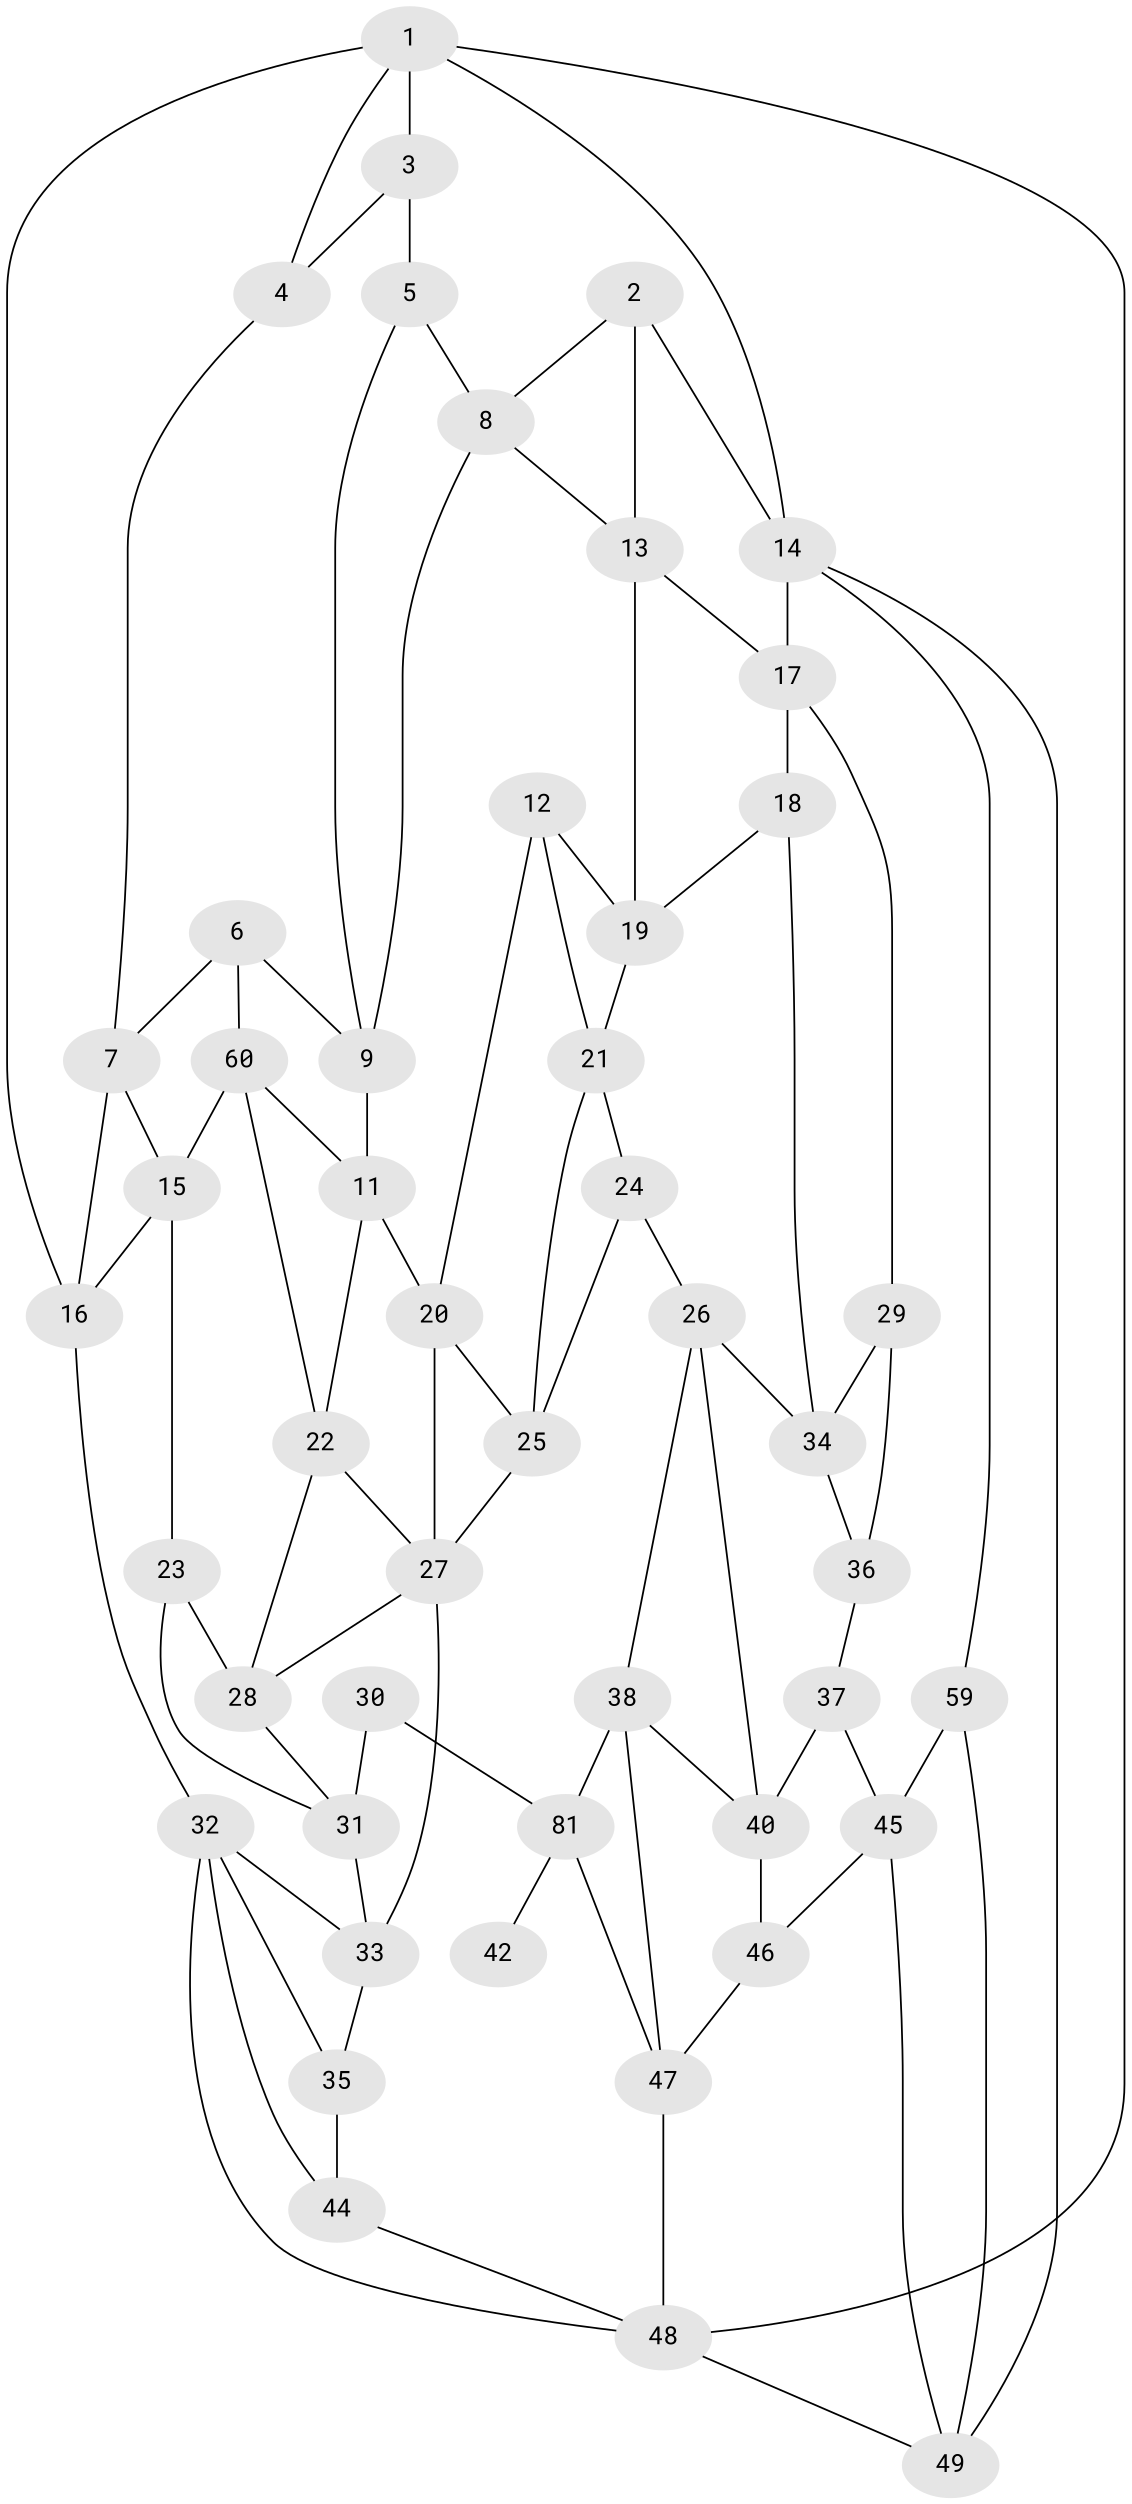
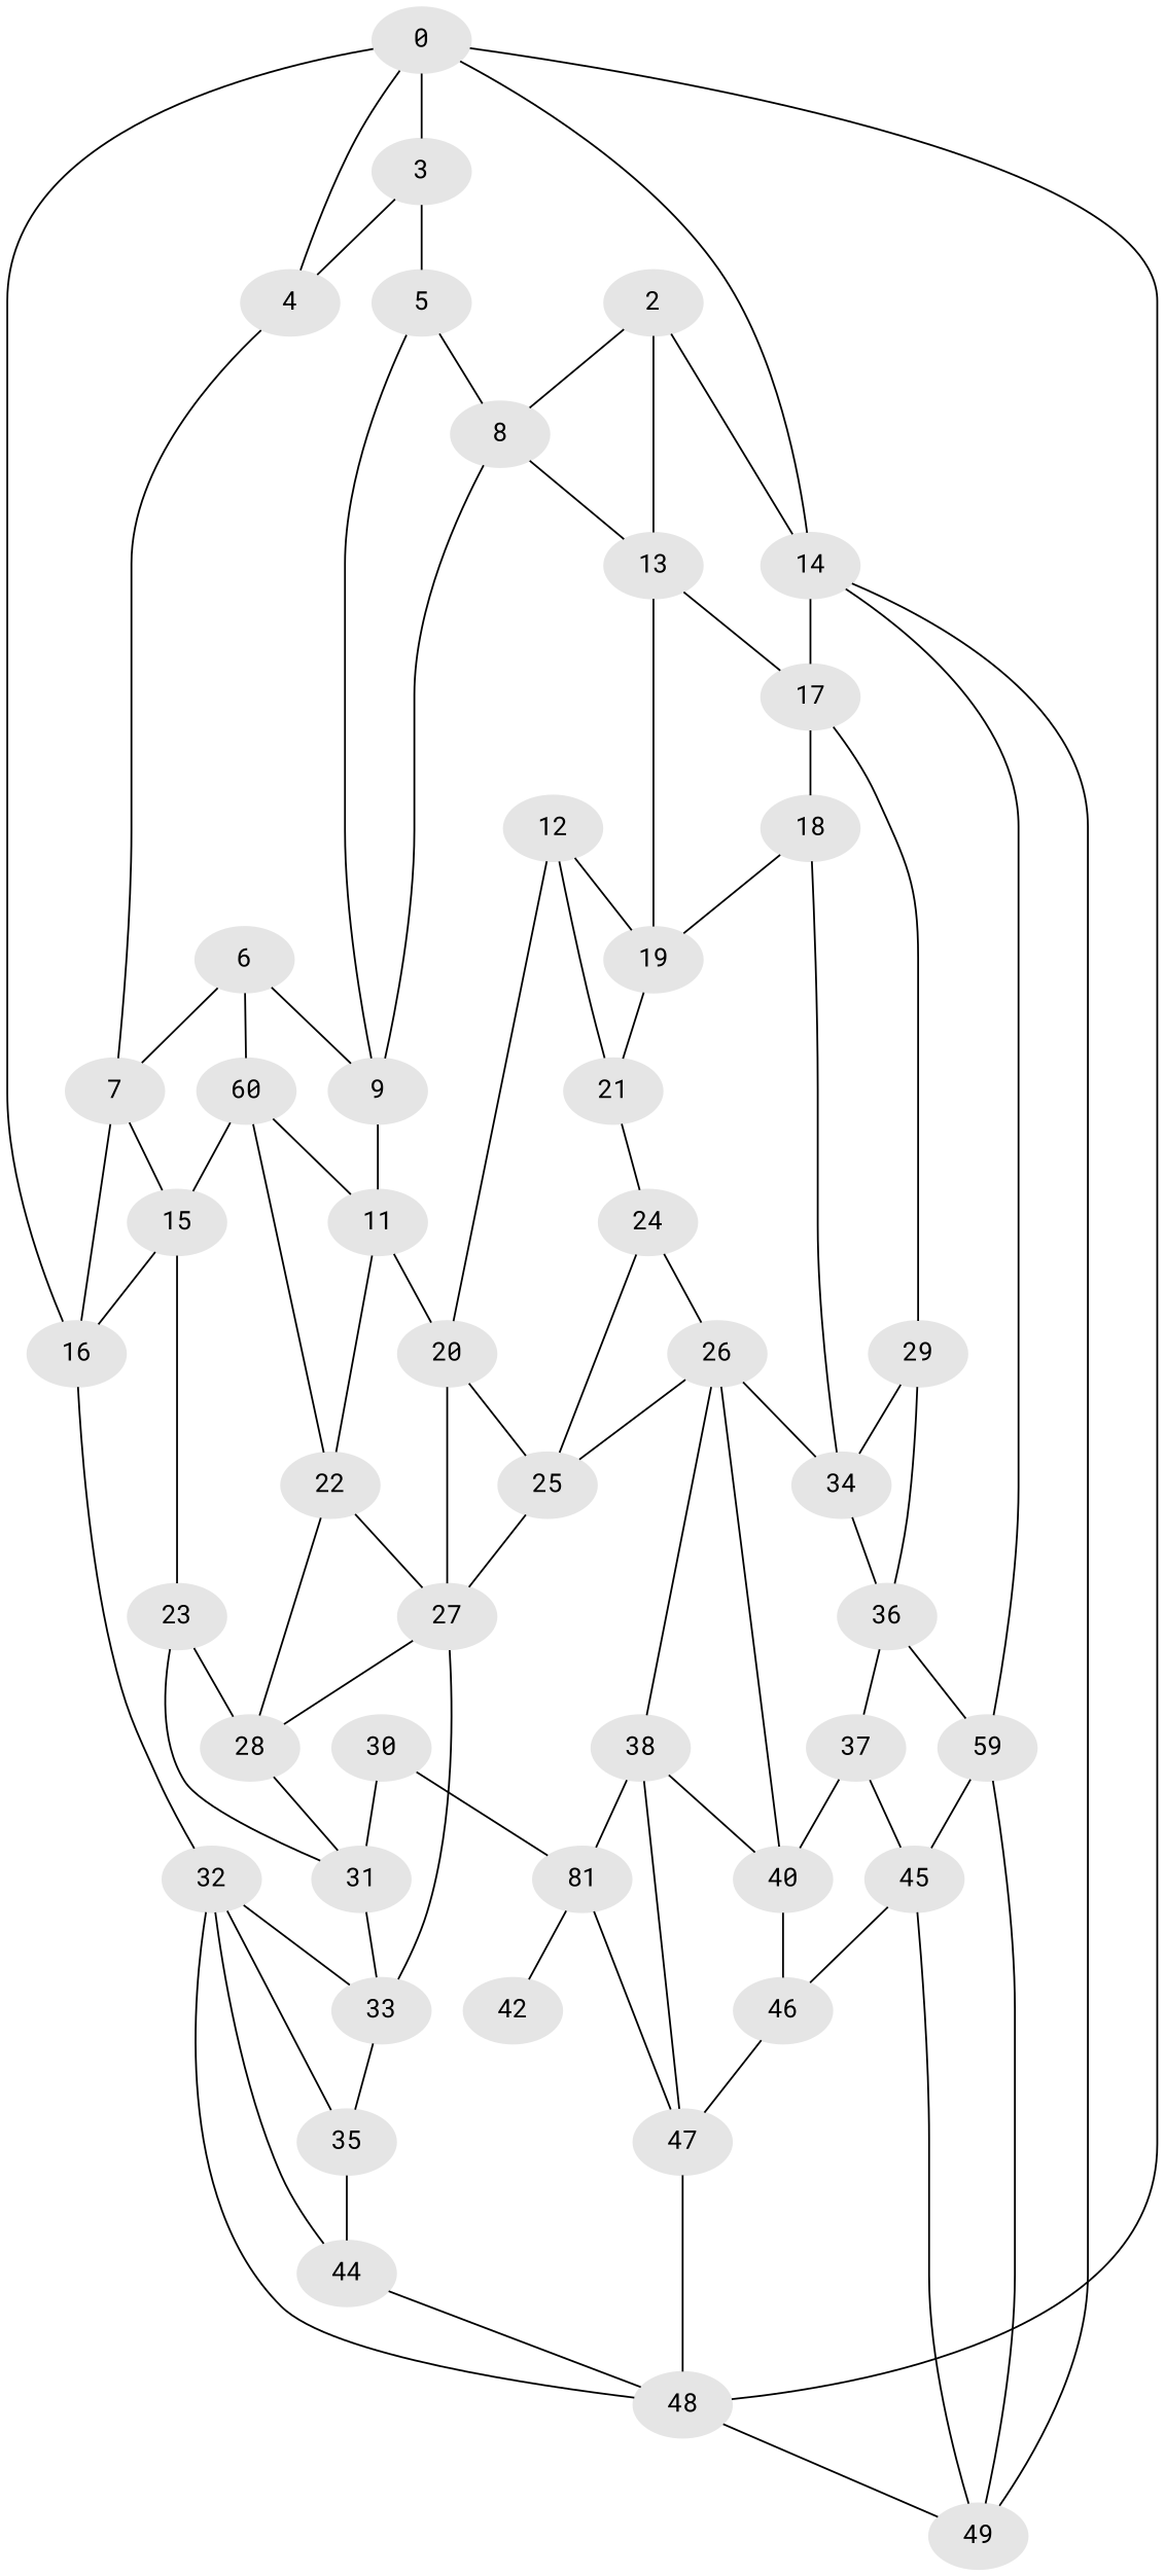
  graph {
    fontname="Roboto Mono"
    node [color=gray90 fontname="Roboto Mono" style=filled]
    edge [fontname="Roboto Mono" weight=1.0]
-   1
+   1 [label=0]
    3
    4
    14
    16
    48
    5
    7
    17
    n10 [label=59]
    49
    32
    2
    8
    13
    9
    19
    6
    n19 [label=60]
    15
    11
    22
    23
    20
    27
    28
    25
    12
    21
    24
    18
    29
    45
    31
    33
    35
    44
    34
    36
    26
    38
    40
    n43 [label=81]
    47
    46
    37
    30
    42
    1 -- 3
    1 -- 4
    1 -- 14
    1 -- 16
    1 -- 48
    3 -- 4
    3 -- 5 [weight=2.0]
    4 -- 7
    14 -- 17
    14 -- n10
    14 -- 49
    16 -- 32
    48 -- 49
    5 -- 8
    5 -- 9
    7 -- 16
    7 -- 15
    17 -- 18
    17 -- 29
    n10 -- 49
    n10 -- 45
    32 -- 48
    32 -- 33
    32 -- 35
    32 -- 44
    2 -- 14
    2 -- 8
    2 -- 13
    8 -- 13
    8 -- 9
    13 -- 17
    13 -- 19
    9 -- 11
    19 -- 21
    6 -- 7
    6 -- 9
    6 -- n19
    n19 -- 15
    n19 -- 11
    n19 -- 22
    15 -- 16
    15 -- 23
    11 -- 22
    11 -- 20
    22 -- 27
    22 -- 28
    23 -- 28
    23 -- 31
    20 -- 27
    20 -- 25
    27 -- 28
    27 -- 33
    28 -- 31
    25 -- 27
    12 -- 19
    12 -- 20
    12 -- 21
-   21 -- 25
+   26 -- 25
    21 -- 24
    24 -- 25
    24 -- 26
    18 -- 19
    18 -- 34
    29 -- 34
    29 -- 36
    45 -- 49
    45 -- 46
    31 -- 33
    33 -- 35
    35 -- 44
    44 -- 48
    34 -- 36
+   36 -- n10
    36 -- 37
    26 -- 34
    26 -- 38
    26 -- 40
    38 -- 40
    38 -- n43
    38 -- 47
    40 -- 46
    n43 -- 47
    n43 -- 42
    47 -- 48
    46 -- 47
    37 -- 45
    37 -- 40
    30 -- 31
    30 -- n43
  }
